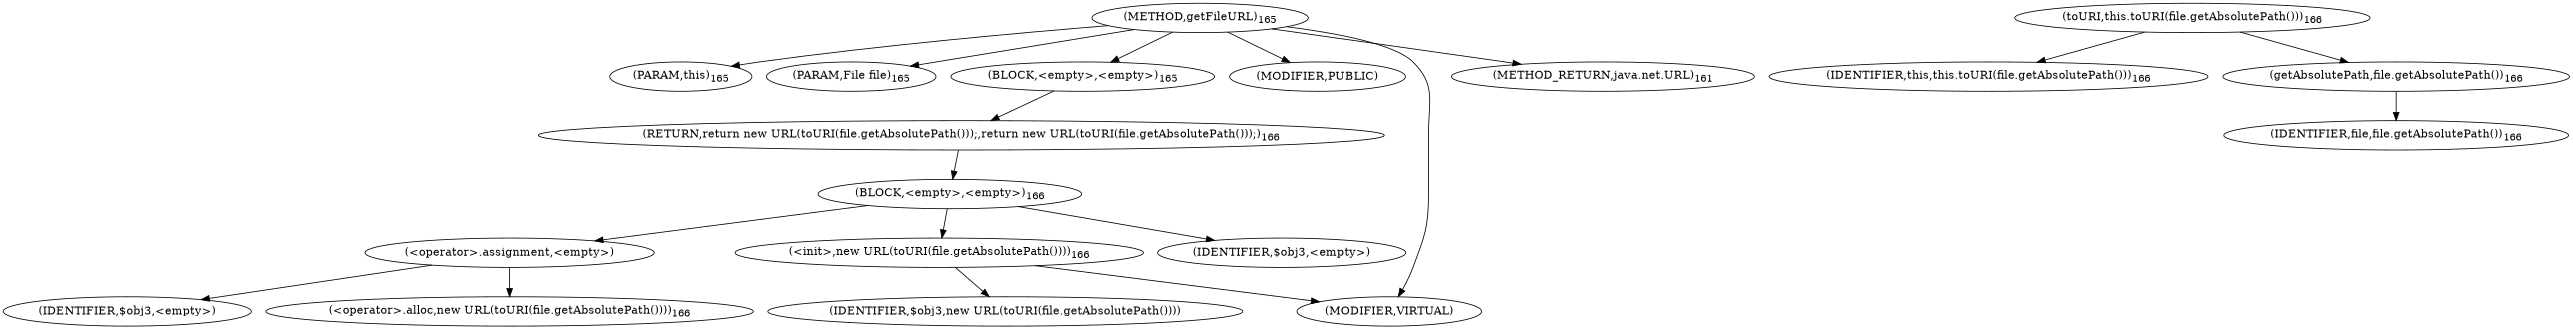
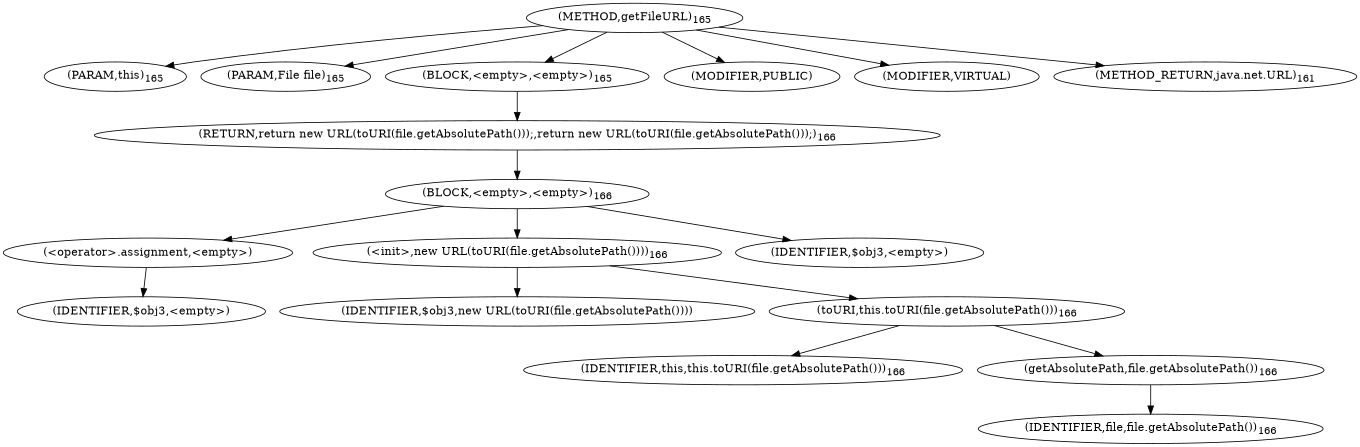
  digraph {
    n1 [label=<(METHOD,getFileURL)<SUB>165</SUB>>]
    n2 [label=<(PARAM,this)<SUB>165</SUB>>]
    n3 [label=<(PARAM,File file)<SUB>165</SUB>>]
    n4 [label=<(BLOCK,&lt;empty&gt;,&lt;empty&gt;)<SUB>165</SUB>>]
    n5 [label=<(MODIFIER,PUBLIC)>]
    n6 [label=<(MODIFIER,VIRTUAL)>]
    n7 [label=<(METHOD_RETURN,java.net.URL)<SUB>161</SUB>>]
    n8 [label=<(RETURN,return new URL(toURI(file.getAbsolutePath()));,return new URL(toURI(file.getAbsolutePath()));)<SUB>166</SUB>>]
    n9 [label=<(BLOCK,&lt;empty&gt;,&lt;empty&gt;)<SUB>166</SUB>>]
    n10 [label=<(&lt;operator&gt;.assignment,&lt;empty&gt;)>]
    n11 [label=<(&lt;init&gt;,new URL(toURI(file.getAbsolutePath())))<SUB>166</SUB>>]
    n12 [label=<(IDENTIFIER,$obj3,&lt;empty&gt;)>]
    n13 [label=<(IDENTIFIER,$obj3,&lt;empty&gt;)>]
-   n14 [label=<(&lt;operator&gt;.alloc,new URL(toURI(file.getAbsolutePath())))<SUB>166</SUB>>]
    n15 [label=<(IDENTIFIER,$obj3,new URL(toURI(file.getAbsolutePath())))>]
    n16 [label=<(toURI,this.toURI(file.getAbsolutePath()))<SUB>166</SUB>>]
    n17 [label=<(IDENTIFIER,this,this.toURI(file.getAbsolutePath()))<SUB>166</SUB>>]
    n18 [label=<(getAbsolutePath,file.getAbsolutePath())<SUB>166</SUB>>]
    n19 [label=<(IDENTIFIER,file,file.getAbsolutePath())<SUB>166</SUB>>]
    n1 -> n2
    n1 -> n3
    n1 -> n4
    n1 -> n5
    n1 -> n6
    n1 -> n7
    n4 -> n8
    n8 -> n9
    n9 -> n10
    n9 -> n11
    n9 -> n12
    n10 -> n13
-   n10 -> n14
    n11 -> n15
-   n11 -> n6
+   n11 -> n16
    n16 -> n17
    n16 -> n18
    n18 -> n19
  }
